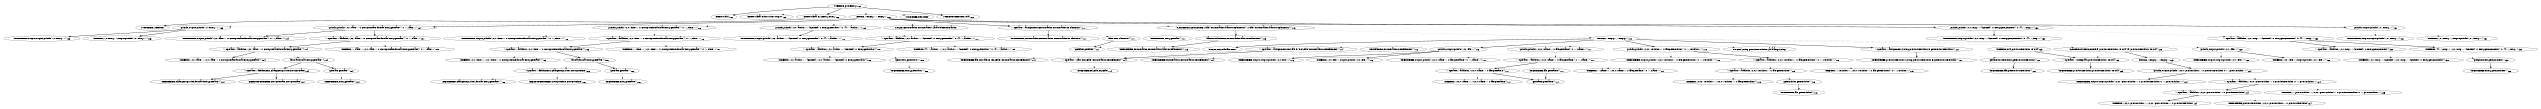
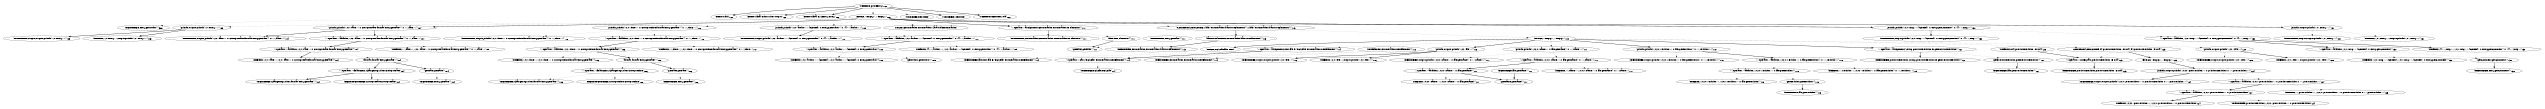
  digraph {
    edge [style=dotted]
    n1 [label=<(METHOD,printEntry)<SUB>102</SUB>>]
    n2 [label=<(PARAM,this)<SUB>102</SUB>>]
    n3 [label=<(PARAM,final PrintWriter output)<SUB>102</SUB>>]
    n4 [label=<(PARAM,final CVSEntry entry)<SUB>102</SUB>>]
    n5 [label=<(BLOCK,&lt;empty&gt;,&lt;empty&gt;)<SUB>102</SUB>>]
    n6 [label=<(MODIFIER,PRIVATE)>]
    n7 [label=<(MODIFIER,VIRTUAL)>]
    n8 [label=<(METHOD_RETURN,void)<SUB>102</SUB>>]
    n9 [label=<(println,output.println(&quot;\t&lt;entry&gt;&quot;))<SUB>103</SUB>>]
    n10 [label=<(println,println(&quot;\t\t&lt;date&gt;&quot; + c_outputDate.format(entry.getDate()) + &quot;&lt;/date&gt;&quot;))<SUB>104</SUB>>]
    n11 [label=<(println,println(&quot;\t\t&lt;time&gt;&quot; + c_outputTime.format(entry.getDate()) + &quot;&lt;/time&gt;&quot;))<SUB>106</SUB>>]
    n12 [label=<(println,println(&quot;\t\t&lt;author&gt;&lt;![CDATA[&quot; + entry.getAuthor() + &quot;]]&gt;&lt;/author&gt;&quot;))<SUB>108</SUB>>]
    n13 [label=<(LOCAL,Enumeration enumeration: java.util.Enumeration)>]
    n14 [label=<(&lt;operator&gt;.assignment,Enumeration enumeration = elements())<SUB>111</SUB>>]
    n15 [label=<(CONTROL_STRUCTURE,while (enumeration.hasMoreElements()),while (enumeration.hasMoreElements()))<SUB>113</SUB>>]
    n16 [label=<(println,println(&quot;\t\t&lt;msg&gt;&lt;![CDATA[&quot; + entry.getComment() + &quot;]]&gt;&lt;/msg&gt;&quot;))<SUB>130</SUB>>]
    n17 [label=<(println,output.println(&quot;\t&lt;/entry&gt;&quot;))<SUB>131</SUB>>]
    n18 [label=<(IDENTIFIER,output,output.println(&quot;\t&lt;entry&gt;&quot;))<SUB>103</SUB>>]
    n19 [label=<(LITERAL,&quot;\t&lt;entry&gt;&quot;,output.println(&quot;\t&lt;entry&gt;&quot;))<SUB>103</SUB>>]
    n20 [label=<(IDENTIFIER,output,println(&quot;\t\t&lt;date&gt;&quot; + c_outputDate.format(entry.getDate()) + &quot;&lt;/date&gt;&quot;))<SUB>104</SUB>>]
    n21 [label=<(&lt;operator&gt;.addition,&quot;\t\t&lt;date&gt;&quot; + c_outputDate.format(entry.getDate()) + &quot;&lt;/date&gt;&quot;)<SUB>104</SUB>>]
    n22 [label=<(IDENTIFIER,output,println(&quot;\t\t&lt;time&gt;&quot; + c_outputTime.format(entry.getDate()) + &quot;&lt;/time&gt;&quot;))<SUB>106</SUB>>]
    n23 [label=<(&lt;operator&gt;.addition,&quot;\t\t&lt;time&gt;&quot; + c_outputTime.format(entry.getDate()) + &quot;&lt;/time&gt;&quot;)<SUB>106</SUB>>]
    n24 [label=<(IDENTIFIER,output,println(&quot;\t\t&lt;author&gt;&lt;![CDATA[&quot; + entry.getAuthor() + &quot;]]&gt;&lt;/author&gt;&quot;))<SUB>108</SUB>>]
    n25 [label=<(&lt;operator&gt;.addition,&quot;\t\t&lt;author&gt;&lt;![CDATA[&quot; + entry.getAuthor() + &quot;]]&gt;&lt;/author&gt;&quot;)<SUB>108</SUB>>]
    n26 [label=<(IDENTIFIER,enumeration,Enumeration enumeration = elements())<SUB>111</SUB>>]
    n27 [label=<(elements,elements())<SUB>111</SUB>>]
    n28 [label=<(hasMoreElements,enumeration.hasMoreElements())<SUB>113</SUB>>]
    n29 [label=<(BLOCK,&lt;empty&gt;,&lt;empty&gt;)<SUB>113</SUB>>]
    n30 [label=<(IDENTIFIER,output,println(&quot;\t\t&lt;msg&gt;&lt;![CDATA[&quot; + entry.getComment() + &quot;]]&gt;&lt;/msg&gt;&quot;))<SUB>130</SUB>>]
    n31 [label=<(&lt;operator&gt;.addition,&quot;\t\t&lt;msg&gt;&lt;![CDATA[&quot; + entry.getComment() + &quot;]]&gt;&lt;/msg&gt;&quot;)<SUB>130</SUB>>]
    n32 [label=<(IDENTIFIER,output,output.println(&quot;\t&lt;/entry&gt;&quot;))<SUB>131</SUB>>]
    n33 [label=<(LITERAL,&quot;\t&lt;/entry&gt;&quot;,output.println(&quot;\t&lt;/entry&gt;&quot;))<SUB>131</SUB>>]
    n34 [label=<(&lt;operator&gt;.addition,&quot;\t\t&lt;date&gt;&quot; + c_outputDate.format(entry.getDate()))<SUB>104</SUB>>]
    n35 [label=<(LITERAL,&quot;&lt;/date&gt;&quot;,&quot;\t\t&lt;date&gt;&quot; + c_outputDate.format(entry.getDate()) + &quot;&lt;/date&gt;&quot;)<SUB>105</SUB>>]
    n36 [label=<(LITERAL,&quot;\t\t&lt;date&gt;&quot;,&quot;\t\t&lt;date&gt;&quot; + c_outputDate.format(entry.getDate()))<SUB>104</SUB>>]
    n37 [label=<(format,format(entry.getDate()))<SUB>104</SUB>>]
    n38 [label=<(&lt;operator&gt;.fieldAccess,ChangeLogWriter.c_outputDate)<SUB>104</SUB>>]
    n39 [label=<(getDate,getDate())<SUB>104</SUB>>]
    n40 [label=<(IDENTIFIER,ChangeLogWriter,format(entry.getDate()))<SUB>104</SUB>>]
    n41 [label=<(FIELD_IDENTIFIER,c_outputDate,c_outputDate)<SUB>104</SUB>>]
    n42 [label=<(IDENTIFIER,entry,getDate())<SUB>104</SUB>>]
    n43 [label=<(&lt;operator&gt;.addition,&quot;\t\t&lt;time&gt;&quot; + c_outputTime.format(entry.getDate()))<SUB>106</SUB>>]
    n44 [label=<(LITERAL,&quot;&lt;/time&gt;&quot;,&quot;\t\t&lt;time&gt;&quot; + c_outputTime.format(entry.getDate()) + &quot;&lt;/time&gt;&quot;)<SUB>107</SUB>>]
    n45 [label=<(LITERAL,&quot;\t\t&lt;time&gt;&quot;,&quot;\t\t&lt;time&gt;&quot; + c_outputTime.format(entry.getDate()))<SUB>106</SUB>>]
    n46 [label=<(format,format(entry.getDate()))<SUB>106</SUB>>]
    n47 [label=<(&lt;operator&gt;.fieldAccess,ChangeLogWriter.c_outputTime)<SUB>106</SUB>>]
    n48 [label=<(getDate,getDate())<SUB>106</SUB>>]
    n49 [label=<(IDENTIFIER,ChangeLogWriter,format(entry.getDate()))<SUB>106</SUB>>]
    n50 [label=<(FIELD_IDENTIFIER,c_outputTime,c_outputTime)<SUB>106</SUB>>]
    n51 [label=<(IDENTIFIER,entry,getDate())<SUB>106</SUB>>]
    n52 [label=<(&lt;operator&gt;.addition,&quot;\t\t&lt;author&gt;&lt;![CDATA[&quot; + entry.getAuthor())<SUB>108</SUB>>]
    n53 [label=<(LITERAL,&quot;]]&gt;&lt;/author&gt;&quot;,&quot;\t\t&lt;author&gt;&lt;![CDATA[&quot; + entry.getAuthor() + &quot;]]&gt;&lt;/author&gt;&quot;)<SUB>109</SUB>>]
    n54 [label=<(LITERAL,&quot;\t\t&lt;author&gt;&lt;![CDATA[&quot;,&quot;\t\t&lt;author&gt;&lt;![CDATA[&quot; + entry.getAuthor())<SUB>108</SUB>>]
    n55 [label=<(getAuthor,getAuthor())<SUB>108</SUB>>]
    n56 [label=<(IDENTIFIER,entry,getAuthor())<SUB>508</SUB>>]
    n57 [label=<(getFiles,getFiles())<SUB>111</SUB>>]
    n58 [label=<(IDENTIFIER,entry,getFiles())<SUB>111</SUB>>]
    n59 [label=<(IDENTIFIER,enumeration,enumeration.hasMoreElements())<SUB>113</SUB>>]
    n60 [label=<(LOCAL,RCSFile file: ANY)>]
    n61 [label=<(&lt;operator&gt;.assignment,ANY file = (RCSFile) enumeration.nextElement())<SUB>114</SUB>>]
    n62 [label=<(println,output.println(&quot;\t\t&lt;file&gt;&quot;))<SUB>116</SUB>>]
    n63 [label=<(println,println(&quot;\t\t\t&lt;name&gt;&quot; + file.getName() + &quot;&lt;/name&gt;&quot;))<SUB>117</SUB>>]
    n64 [label=<(println,println(&quot;\t\t\t&lt;revision&gt;&quot; + file.getRevision() + &quot;&lt;/revision&gt;&quot;))<SUB>118</SUB>>]
-   n65 [label=<(LOCAL,String previousRevision: java.lang.String)>]
    n66 [label=<(&lt;operator&gt;.assignment,String previousRevision = getPreviousRevision())<SUB>121</SUB>>]
    n67 [label=<(CONTROL_STRUCTURE,if (previousRevision != null),if (previousRevision != null))<SUB>123</SUB>>]
    n68 [label=<(println,output.println(&quot;\t\t&lt;/file&gt;&quot;))<SUB>128</SUB>>]
    n69 [label=<(IDENTIFIER,file,ANY file = (RCSFile) enumeration.nextElement())<SUB>114</SUB>>]
    n70 [label=<(&lt;operator&gt;.cast,(RCSFile) enumeration.nextElement())<SUB>114</SUB>>]
    n71 [label=<(IDENTIFIER,output,output.println(&quot;\t\t&lt;file&gt;&quot;))<SUB>116</SUB>>]
    n72 [label=<(LITERAL,&quot;\t\t&lt;file&gt;&quot;,output.println(&quot;\t\t&lt;file&gt;&quot;))<SUB>116</SUB>>]
    n73 [label=<(IDENTIFIER,output,println(&quot;\t\t\t&lt;name&gt;&quot; + file.getName() + &quot;&lt;/name&gt;&quot;))<SUB>117</SUB>>]
    n74 [label=<(&lt;operator&gt;.addition,&quot;\t\t\t&lt;name&gt;&quot; + file.getName() + &quot;&lt;/name&gt;&quot;)<SUB>117</SUB>>]
    n75 [label=<(IDENTIFIER,output,println(&quot;\t\t\t&lt;revision&gt;&quot; + file.getRevision() + &quot;&lt;/revision&gt;&quot;))<SUB>118</SUB>>]
    n76 [label=<(&lt;operator&gt;.addition,&quot;\t\t\t&lt;revision&gt;&quot; + file.getRevision() + &quot;&lt;/revision&gt;&quot;)<SUB>118</SUB>>]
    n77 [label=<(IDENTIFIER,previousRevision,String previousRevision = getPreviousRevision())<SUB>121</SUB>>]
    n78 [label=<(getPreviousRevision,getPreviousRevision())<SUB>121</SUB>>]
    n79 [label=<(&lt;operator&gt;.notEquals,previousRevision != null)<SUB>123</SUB>>]
    n80 [label=<(BLOCK,&lt;empty&gt;,&lt;empty&gt;)<SUB>123</SUB>>]
    n81 [label=<(IDENTIFIER,output,output.println(&quot;\t\t&lt;/file&gt;&quot;))<SUB>128</SUB>>]
    n82 [label=<(LITERAL,&quot;\t\t&lt;/file&gt;&quot;,output.println(&quot;\t\t&lt;/file&gt;&quot;))<SUB>128</SUB>>]
    n83 [label=<(TYPE_REF,RCSFile,RCSFile)<SUB>114</SUB>>]
    n84 [label=<(nextElement,enumeration.nextElement())<SUB>112</SUB>>]
    n85 [label=<(IDENTIFIER,enumeration,enumeration.nextElement())<SUB>114</SUB>>]
    n86 [label=<(&lt;operator&gt;.addition,&quot;\t\t\t&lt;name&gt;&quot; + file.getName())<SUB>117</SUB>>]
    n87 [label=<(LITERAL,&quot;&lt;/name&gt;&quot;,&quot;\t\t\t&lt;name&gt;&quot; + file.getName() + &quot;&lt;/name&gt;&quot;)<SUB>117</SUB>>]
    n88 [label=<(LITERAL,&quot;\t\t\t&lt;name&gt;&quot;,&quot;\t\t\t&lt;name&gt;&quot; + file.getName())<SUB>117</SUB>>]
    n89 [label=<(getName,getName())<SUB>117</SUB>>]
    n90 [label=<(IDENTIFIER,file,getName())<SUB>117</SUB>>]
    n91 [label=<(&lt;operator&gt;.addition,&quot;\t\t\t&lt;revision&gt;&quot; + file.getRevision())<SUB>118</SUB>>]
    n92 [label=<(LITERAL,&quot;&lt;/revision&gt;&quot;,&quot;\t\t\t&lt;revision&gt;&quot; + file.getRevision() + &quot;&lt;/revision&gt;&quot;)<SUB>119</SUB>>]
    n93 [label=<(LITERAL,&quot;\t\t\t&lt;revision&gt;&quot;,&quot;\t\t\t&lt;revision&gt;&quot; + file.getRevision())<SUB>118</SUB>>]
    n94 [label=<(getRevision,getRevision())<SUB>118</SUB>>]
    n95 [label=<(IDENTIFIER,file,getRevision())<SUB>118</SUB>>]
    n96 [label=<(IDENTIFIER,file,getPreviousRevision())<SUB>121</SUB>>]
    n97 [label=<(IDENTIFIER,previousRevision,previousRevision != null)<SUB>123</SUB>>]
    n98 [label=<(println,output.println(&quot;\t\t\t&lt;prevrevision&gt;&quot; + previousRevision + &quot;&lt;/prevrevision&gt;&quot;))<SUB>124</SUB>>]
    n99 [label=<(LITERAL,null,previousRevision != null)<SUB>123</SUB>>]
    n100 [label=<(IDENTIFIER,output,output.println(&quot;\t\t\t&lt;prevrevision&gt;&quot; + previousRevision + &quot;&lt;/prevrevision&gt;&quot;))<SUB>124</SUB>>]
    n101 [label=<(&lt;operator&gt;.addition,&quot;\t\t\t&lt;prevrevision&gt;&quot; + previousRevision + &quot;&lt;/prevrevision&gt;&quot;)<SUB>124</SUB>>]
    n102 [label=<(&lt;operator&gt;.addition,&quot;\t\t\t&lt;prevrevision&gt;&quot; + previousRevision)<SUB>124</SUB>>]
    n103 [label=<(LITERAL,&quot;&lt;/prevrevision&gt;&quot;,&quot;\t\t\t&lt;prevrevision&gt;&quot; + previousRevision + &quot;&lt;/prevrevision&gt;&quot;)<SUB>125</SUB>>]
    n104 [label=<(LITERAL,&quot;\t\t\t&lt;prevrevision&gt;&quot;,&quot;\t\t\t&lt;prevrevision&gt;&quot; + previousRevision)<SUB>124</SUB>>]
    n105 [label=<(IDENTIFIER,previousRevision,&quot;\t\t\t&lt;prevrevision&gt;&quot; + previousRevision)<SUB>124</SUB>>]
    n106 [label=<(&lt;operator&gt;.addition,&quot;\t\t&lt;msg&gt;&lt;![CDATA[&quot; + entry.getComment())<SUB>130</SUB>>]
    n107 [label=<(LITERAL,&quot;]]&gt;&lt;/msg&gt;&quot;,&quot;\t\t&lt;msg&gt;&lt;![CDATA[&quot; + entry.getComment() + &quot;]]&gt;&lt;/msg&gt;&quot;)<SUB>130</SUB>>]
    n108 [label=<(LITERAL,&quot;\t\t&lt;msg&gt;&lt;![CDATA[&quot;,&quot;\t\t&lt;msg&gt;&lt;![CDATA[&quot; + entry.getComment())<SUB>130</SUB>>]
    n109 [label=<(getComment,getComment())<SUB>130</SUB>>]
    n110 [label=<(IDENTIFIER,entry,getComment())<SUB>130</SUB>>]
    n1 -> n2 [style=bold]
-   n1 -> n3
+   n1 -> n3 [style=bold]
    n1 -> n4 [style=bold]
    n1 -> n5
    n1 -> n6
-   n4 -> n7 [style=bold]
+   n1 -> n7 [style=bold]
    n1 -> n8 [style=bold]
    n5 -> n9
    n5 -> n10 [style=bold]
    n5 -> n11
    n5 -> n12
    n5 -> n13
    n5 -> n14 [style=bold]
    n5 -> n15
    n5 -> n16 [style=bold]
    n5 -> n17 [style=bold]
    n9 -> n18 [style=bold]
    n9 -> n19 [style=bold]
    n10 -> n20 [style=bold]
    n10 -> n21 [style=bold]
    n11 -> n22
    n11 -> n23
    n12 -> n24 [style=bold]
    n12 -> n25
    n14 -> n26 [style=bold]
    n14 -> n27
    n15 -> n28 [style=bold]
    n15 -> n29
    n16 -> n30 [style=bold]
    n16 -> n31
    n17 -> n32
    n17 -> n33
    n21 -> n34 [style=bold]
    n21 -> n35
    n23 -> n43 [style=bold]
    n23 -> n44
    n25 -> n52 [style=bold]
    n25 -> n53
    n27 -> n57 [style=bold]
    n28 -> n59 [style=bold]
    n29 -> n60 [style=bold]
    n29 -> n61
    n29 -> n62 [style=bold]
    n29 -> n63
    n29 -> n64 [style=bold]
-   n29 -> n65
    n29 -> n66 [style=bold]
    n29 -> n67
    n29 -> n68
    n31 -> n106 [style=bold]
    n31 -> n107 [style=bold]
    n34 -> n36 [style=bold]
    n34 -> n37
    n37 -> n38 [style=bold]
    n37 -> n39 [style=bold]
    n38 -> n40 [style=bold]
    n38 -> n41 [style=bold]
    n39 -> n42
    n43 -> n45
    n43 -> n46 [style=bold]
    n46 -> n47
    n46 -> n48 [style=bold]
    n47 -> n49
    n47 -> n50
    n48 -> n51
    n52 -> n54
    n52 -> n55
-   n55 -> n56
+   n3 -> n56
    n58 -> n57
    n61 -> n69
    n61 -> n70 [style=bold]
    n62 -> n71 [style=bold]
    n62 -> n72 [style=bold]
    n63 -> n73
    n63 -> n74
    n64 -> n75
    n64 -> n76 [style=bold]
    n66 -> n77 [style=bold]
    n66 -> n78
    n67 -> n79
    n67 -> n80 [style=bold]
    n68 -> n81
    n68 -> n82 [style=bold]
    n70 -> n83
    n74 -> n86 [style=bold]
    n74 -> n87
    n76 -> n91
    n76 -> n92
    n78 -> n96 [style=bold]
    n79 -> n97 [style=bold]
    n80 -> n98 [style=bold]
    n84 -> n70
    n84 -> n85
    n86 -> n88
    n86 -> n89 [style=bold]
    n90 -> n89 [style=bold]
    n91 -> n93
    n91 -> n94
    n94 -> n95 [style=bold]
    n98 -> n100 [style=bold]
    n98 -> n101
    n99 -> n79 [style=bold]
    n101 -> n102 [style=bold]
    n101 -> n103
    n102 -> n104 [style=bold]
    n102 -> n105
    n106 -> n108
    n106 -> n109
    n109 -> n110 [style=bold]
  }
